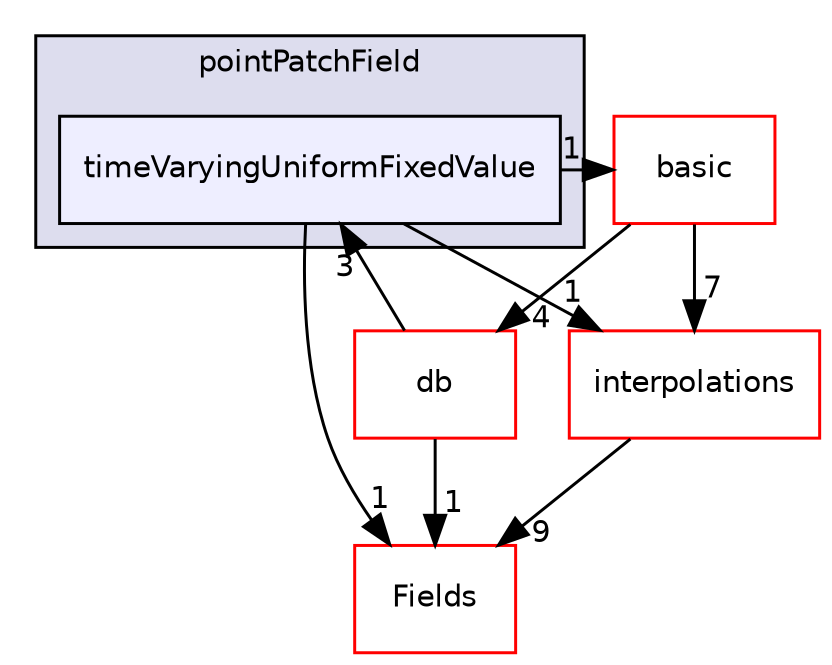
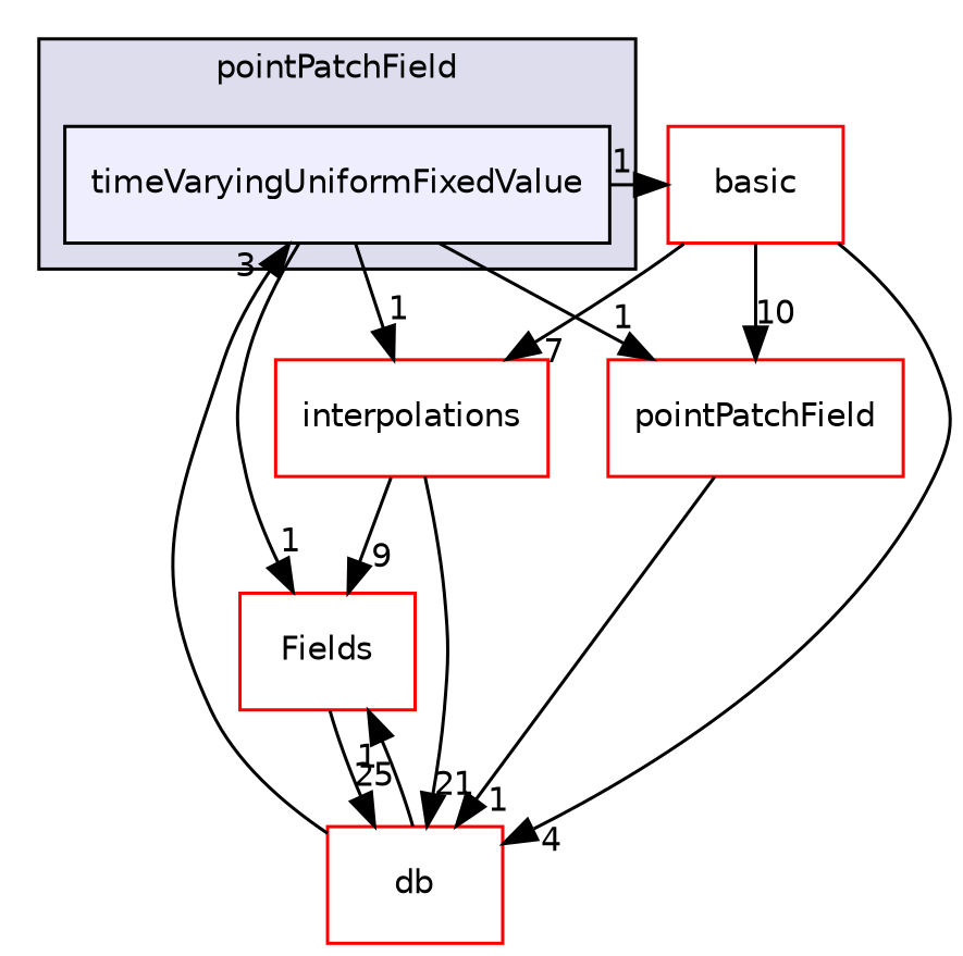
  digraph {
    compound=true
    node [fontname=Helvetica fontsize=10 shape=box color=red]
    edge [headlabel=1 labeldistance=1.5 labelfontname=Helvetica labelfontsize=10]
    n1 [fillcolor="#eeeeff" label=timeVaryingUniformFixedValue pencolor=black style=filled color=""]
    n2 [label=Fields]
    n3 [label=interpolations]
+   n4 [label=pointPatchField]
    n5 [label=basic]
    n6 [label=db]
    subgraph cluster_1 {
      bgcolor="#ddddee"
      fontname=Helvetica
      fontsize=10
      label=pointPatchField
      pencolor=black
      n1
    }
    n1 -> n2
    n1 -> n3
+   n1 -> n4
    n1 -> n5
+   n2 -> n6 [headlabel=25]
    n3 -> n2 [headlabel=9]
+   n3 -> n6 [headlabel=21]
+   n4 -> n6
    n5 -> n3 [headlabel=7]
+   n5 -> n4 [headlabel=10]
    n5 -> n6 [headlabel=4]
    n6 -> n1 [headlabel=3]
    n6 -> n2
  }
